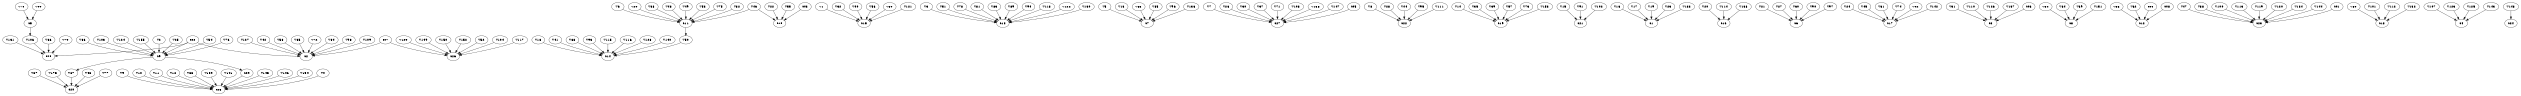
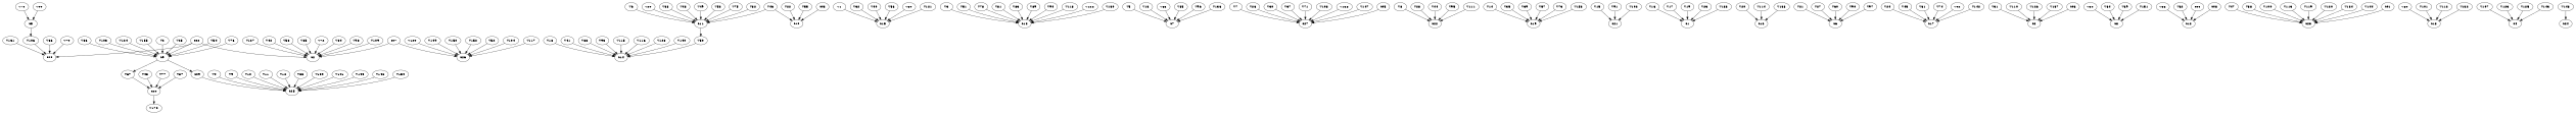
  strict digraph {
    edge [weight=1]
    c5
    v106
    c28
    c9
    v67
    co9
    c20
    c25
    c11
    v50
    c14
    v1
    c15
    v2
    v3
    c13
    v4
    v5
    c7
    v6
    v7
    c27
    v8
    c22
    v9
    v10
    v11
    v12
    v13
    v14
    c19
    v15
    c21
    v16
    c1
    v17
    v18
    v19
    v20
    c16
    v21
    c6
    v22
    c10
    v23
    v24
    c17
    v25
    v26
    v27
    v28
    v29
    v30
    v31
    c3
    v32
    v33
    v34
    c8
    v35
    v36
    c12
    v37
    v38
    v39
    v40
    v41
    v42
    c2
    v43
    v44
    v45
    v46
    v47
    c23
    v48
    v49
    v51
    v52
    c26
    v53
    v54
    v55
    v56
    v57
    v58
    v59
    v60
    v61
    v62
    v63
    v64
    v65
    v66
    v68
    v69
    v70
    v71
    v72
    v73
    v74
    v75
    v76
    v77
    v78
    v79
    v80
    c18
    v81
    v82
    v83
    v84
    v85
    v86
    v87
    v88
    v89
    v90
    v91
    v92
    v93
    v94
    v95
    v96
    v97
    v98
    v99
    v100
    v101
    v102
    v103
    v104
    n133 [label=v175]
    v107
    c4
    v108
    v109
    v110
    v111
    v112
    v113
    v114
    v115
    v116
    v117
    v118
    v119
    v120
    v121
    v122
    v123
    v124
    v125
    v126
    v127
    v128
    v129
    v130
    v131
    v132
    v133
    v134
    v135
    v136
    v137
    v138
    v139
    v140
    v141
    v142
    v143
    v144
    v145
    v146
    v147
    v148
    c24
    v149
    v150
    v151
    v152
    v153
    v154
    v155
    co1
    co2
    co3
    co4
    co5
    co6
    co7
    co8
    c5 -> v106
    v106 -> c28
    c9 -> v67
    c9 -> co9
    v67 -> c20
    co9 -> c25
    c11 -> v50
    v50 -> c14
    v1 -> c15
    v2 -> c9
    v3 -> c13
    v4 -> c25
    v5 -> c7
    v6 -> c11
    v7 -> c27
    v8 -> c22
    v9 -> c25
    v10 -> c25
    v11 -> c25
    v12 -> c25
    v13 -> c7
    v14 -> c19
    v15 -> c21
    v16 -> c1
    v17 -> c1
    v18 -> c14
    v19 -> c1
    v20 -> c16
    v21 -> c6
    v22 -> c10
    v23 -> c1
    v24 -> c17
    v25 -> c9
    v26 -> c27
    v27 -> c6
    v28 -> c22
    v29 -> c11
    v30 -> c27
    v31 -> c3
    v32 -> c15
    v33 -> c25
    v34 -> c8
    v35 -> c19
    v36 -> c12
    v37 -> c27
    v38 -> c11
    v39 -> c19
    v40 -> c15
    v41 -> c14
    v42 -> c2
    v43 -> c20
    v44 -> c22
    v45 -> c17
    v46 -> c11
    v46 -> c10
    v47 -> c23
    v48 -> c11
    v49 -> c11
    v51 -> c13
    v52 -> c26
    v53 -> c11
    v54 -> c9
    v55 -> c10
    v56 -> c15
    v57 -> c19
    v58 -> c2
    v59 -> c15
    v60 -> c6
    v61 -> c17
    v62 -> c12
    v63 -> c7
    v64 -> c8
    v65 -> c2
    v66 -> c28
    v68 -> c14
    v69 -> c8
    v70 -> c5
    v71 -> c27
    v72 -> c2
    v73 -> c19
    v74 -> c17
    v75 -> c11
    v76 -> c9
    v77 -> c20
    v78 -> c13
    v79 -> c28
    v80 -> c18
    v81 -> c13
    v82 -> c11
    v83 -> c13
    v84 -> c2
    v85 -> c7
    v86 -> c9
    v87 -> c20
    v88 -> c23
    v89 -> c13
    v90 -> c6
    v91 -> c21
    v92 -> c17
    v93 -> c14
    v94 -> c13
    v95 -> c22
    v96 -> c7
    v97 -> c6
    v98 -> c2
    v99 -> c5
    v100 -> c23
    v101 -> c18
    v102 -> c21
    v103 -> c9
    v104 -> c26
-   n133 -> c20
+   c20 -> n133
    v107 -> c4
    v108 -> c27
    v109 -> c2
    v110 -> c3
    v111 -> c22
    v112 -> c18
    v113 -> c23
    v114 -> c16
    v115 -> c14
    v116 -> c14
    v117 -> c26
    v118 -> c13
    v119 -> c23
    v120 -> c23
    v121 -> c15
    v122 -> c13
    v123 -> c4
    v124 -> c9
    v125 -> c4
    v126 -> c3
    v127 -> c2
    v128 -> c14
    v129 -> c26
    v130 -> c13
    v131 -> c28
    v132 -> c18
    v133 -> c1
    v134 -> c23
    v135 -> c27
    v136 -> c7
    v137 -> c3
    v138 -> c16
    v139 -> c25
    v140 -> c14
    v141 -> c25
    v142 -> c17
    v143 -> c4
    v144 -> c23
    v145 -> c25
    v146 -> c25
    v147 -> c27
    v148 -> c24
    v149 -> c26
    v150 -> c26
    v151 -> c8
    v152 -> c26
    v153 -> c19
    v154 -> c25
    v155 -> c9
    co1 -> c23
    co2 -> c28
    co2 -> c9
    co2 -> c2
    co3 -> c10
    co4 -> c12
    co5 -> c27
    co6 -> c3
    co7 -> c2
    co7 -> c26
    co8 -> c12
  }
